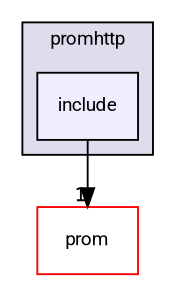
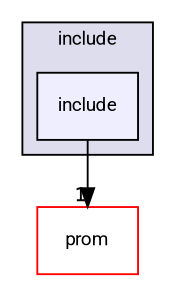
  digraph {
    compound=true
    fontname=Roboto
    node [fontname=Roboto fontsize=10 shape=box style=filled]
    n1 [fillcolor="#eeeeff" label=include pencolor=black]
    n2 [color=red fillcolor=white label=prom]
    subgraph cluster_1 {
      bgcolor="#ddddee"
      fontsize=10
-     label=promhttp
+     label=include
      pencolor=black
      n1
    }
    n1 -> n2 [headlabel=1 labeldistance=1.5 labelfontname=Helvetica labelfontsize=10 fontname=Roboto]
  }
